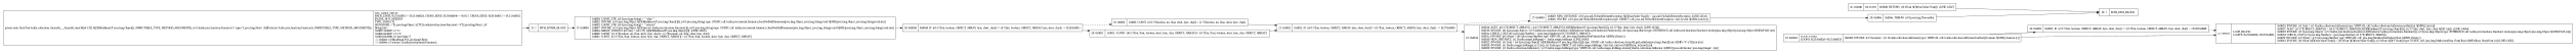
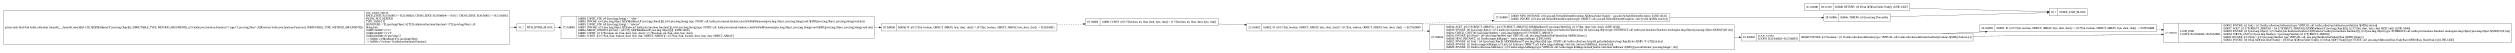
  digraph {
    fontname="Liberation Serif"
    rankdir=LR
    node [fontname="Liberation Serif" shape=record]
    edge [fontname="Liberation Serif"]
    n1 [label="{15\:\ ?|MTH_ENTER_BLOCK\l}"]
    n2 [label="{17\:\ 0x0000|0x0000: CONST_STR  (r0 I:java.lang.String) =  \"\<this\>\" \l0x0002: INVOKE  (r4 I:java.lang.Object A[D('$this$maxOf' java.lang.Object[])]), (r0 I:java.lang.String) type: STATIC call: kotlin.jvm.internal.Intrinsics.checkNotNullParameter(java.lang.Object, java.lang.String):void A[MD:(java.lang.Object, java.lang.String):void (m)]\l0x0005: CONST_STR  (r0 I:java.lang.String) =  \"selector\" \l0x0007: INVOKE  (r5 I:java.lang.Object A[D('selector' kotlin.jvm.functions.Function1)]), (r0 I:java.lang.String) type: STATIC call: kotlin.jvm.internal.Intrinsics.checkNotNullParameter(java.lang.Object, java.lang.String):void A[MD:(java.lang.Object, java.lang.String):void (m)]\l0x000a: ARRAY_LENGTH  (r0 I:int) = (r4 I:??[] A[D('$this$maxOf' java.lang.Object[])])  (LINE:14541)\l0x000b: CONST  (r1 I:??[boolean, int, float, short, byte, char]) = (1 ??[boolean, int, float, short, byte, char]) \l0x000c: CONST  (r2 I:??[int, float, boolean, short, byte, char, OBJECT, ARRAY]) = (0 ??[int, float, boolean, short, byte, char, OBJECT, ARRAY]) \l}"]
    n3 [label="{18\:\ 0x000d|0x000d: IF  (r0 I:??[int, boolean, OBJECT, ARRAY, byte, short, char]) != (0 ??[int, boolean, OBJECT, ARRAY, byte, short, char])  \-\> B:20:0x0011 \l}"]
    n4 [label="{19\:\ 0x000f|0x000f: CONST  (r0 I:??[boolean, int, float, short, byte, char]) = (1 ??[boolean, int, float, short, byte, char]) \l}"]
-   n5 [label="{20\:\ 0x0011|0x0011: CONST  (r0 I:??[int, float, boolean, short, byte, char, OBJECT, ARRAY]) = (0 ??[int, float, boolean, short, byte, char, OBJECT, ARRAY]) \l}"]
    n6 [label="{21\:\ 0x0012|0x0012: IF  (r0 I:??[int, boolean, OBJECT, ARRAY, byte, short, char]) != (0 ??[int, boolean, OBJECT, ARRAY, byte, short, char])  \-\> B:27:0x0049 \l}"]
    n7 [label="{22\:\ 0x0014|0x0014: AGET  (r0 I:??[OBJECT, ARRAY]) = (r4 I:??[OBJECT, ARRAY][] A[D('$this$maxOf' java.lang.Object[])]), (r2 I:??[int, short, byte, char])  (LINE:14542)\l0x0016: INVOKE  (r0 I:java.lang.Object) = (r5 I:kotlin.jvm.functions.Function1 A[D('selector' kotlin.jvm.functions.Function1)]), (r0 I:java.lang.Object) type: INTERFACE call: kotlin.jvm.functions.Function1.invoke(java.lang.Object):java.lang.Object A[MD:(P1):R (m)]\l0x001a: CHECK_CAST (r0 I:java.lang.Number) = (java.lang.Number) (r0 I:??[OBJECT, ARRAY]) \l0x001c: INVOKE  (r0 I:float) = (r0 I:java.lang.Number) type: VIRTUAL call: java.lang.Number.floatValue():float A[MD:():float (c)]\l0x0020: NEW_INSTANCE  (r2 I:kotlin.ranges.IntRange) =  kotlin.ranges.IntRange  (LINE:14543)\l0x0022: INVOKE  (r3 I:int) = (r4 I:java.lang.Object[] A[D('$this$maxOf' java.lang.Object[])]) type: STATIC call: kotlin.collections.ArraysKt.getLastIndex(java.lang.Object[]):int A[MD:\<T\>:(T[]):int (m)]\l0x0026: INVOKE  (r2 I:kotlin.ranges.IntRange), (r1 I:int), (r3 I:int) type: DIRECT call: kotlin.ranges.IntRange.\<init\>(int, int):void A[MD:(int, int):void (m)]\l0x0029: INVOKE  (r1 I:kotlin.collections.IntIterator) = (r2 I:kotlin.ranges.IntRange) type: VIRTUAL call: kotlin.ranges.IntRange.iterator():kotlin.collections.IntIterator A[MD:():java.util.Iterator\<java.lang.Integer\> (m)]\l}"]
    n8 [label="{27\:\ 0x0049|0x0049: NEW_INSTANCE  (r0 I:java.util.NoSuchElementException A[D('maxValue' float)]) =  java.util.NoSuchElementException  (LINE:14541)\l0x004b: INVOKE  (r0 I:java.util.NoSuchElementException) type: DIRECT call: java.util.NoSuchElementException.\<init\>():void A[MD:():void (c)]\l}"]
    n9 [label="{23\:\ 0x002d|LOOP_START\lLOOP:0: B:23:0x002d\-\>B:25:0x0033\l|0x002d: INVOKE  (r2 I:boolean) = (r1 I:kotlin.collections.IntIterator) type: VIRTUAL call: kotlin.collections.IntIterator.hasNext():boolean A[MD:():boolean (c)]\l}"]
    n10 [label="{28\:\ 0x004e|0x004e: THROW  (r0 I:java.lang.Throwable) \l}"]
    n11 [label="{24\:\ 0x0031|0x0031: IF  (r2 I:??[int, boolean, OBJECT, ARRAY, byte, short, char]) == (0 ??[int, boolean, OBJECT, ARRAY, byte, short, char])  \-\> B:29:0x0048 \l}"]
-   n12 [label="{25\:\ 0x0033|LOOP_BLOCK\lLOOP:0: B:23:0x002d\-\>B:25:0x0033\l|0x0033: INVOKE  (r2 I:int) = (r1 I:kotlin.collections.IntIterator) type: VIRTUAL call: kotlin.collections.IntIterator.nextInt():int A[MD:():int (m)]\l0x0037: AGET  (r3 I:??[OBJECT, ARRAY]) = (r4 I:??[OBJECT, ARRAY][] A[D('$this$maxOf' java.lang.Object[])]), (r2 I:??[int, short, byte, char] A[D('i' int)])  (LINE:14544)\l0x0039: INVOKE  (r3 I:java.lang.Object) = (r5 I:kotlin.jvm.functions.Function1 A[D('selector' kotlin.jvm.functions.Function1)]), (r3 I:java.lang.Object) type: INTERFACE call: kotlin.jvm.functions.Function1.invoke(java.lang.Object):java.lang.Object A[MD:(P1):R (m)]\l0x003d: CHECK_CAST (r3 I:java.lang.Number) = (java.lang.Number) (r3 I:??[OBJECT, ARRAY]) \l0x003f: INVOKE  (r3 I:float) = (r3 I:java.lang.Number) type: VIRTUAL call: java.lang.Number.floatValue():float A[MD:():float (c)]\l0x0043: INVOKE  (r0 I:float A[D('maxValue' float)]) = (r0 I:float A[D('maxValue' float)]), (r3 I:float A[D('v' float)]) type: STATIC call: java.lang.Math.max(float, float):float A[MD:(float, float):float (c)] (LINE:14545)\l}"]
+   n12 [label="{25\:\ 0x0033|LOOP_END\lLOOP:0: B:23:0x002d\-\>B:25:0x0033\l|0x0033: INVOKE  (r2 I:int) = (r1 I:kotlin.collections.IntIterator) type: VIRTUAL call: kotlin.collections.IntIterator.nextInt():int A[MD:():int (m)]\l0x0037: AGET  (r3 I:??[OBJECT, ARRAY]) = (r4 I:??[OBJECT, ARRAY][] A[D('$this$maxOf' java.lang.Object[])]), (r2 I:??[int, short, byte, char] A[D('i' int)])  (LINE:14544)\l0x0039: INVOKE  (r3 I:java.lang.Object) = (r5 I:kotlin.jvm.functions.Function1 A[D('selector' kotlin.jvm.functions.Function1)]), (r3 I:java.lang.Object) type: INTERFACE call: kotlin.jvm.functions.Function1.invoke(java.lang.Object):java.lang.Object A[MD:(P1):R (m)]\l0x003d: CHECK_CAST (r3 I:java.lang.Number) = (java.lang.Number) (r3 I:??[OBJECT, ARRAY]) \l0x003f: INVOKE  (r3 I:float) = (r3 I:java.lang.Number) type: VIRTUAL call: java.lang.Number.floatValue():float A[MD:():float (c)]\l0x0043: INVOKE  (r0 I:float A[D('maxValue' float)]) = (r0 I:float A[D('maxValue' float)]), (r3 I:float A[D('v' float)]) type: STATIC call: java.lang.Math.max(float, float):float A[MD:(float, float):float (c)] (LINE:14545)\l}"]
    n13 [label="{26\:\ 0x0048|RETURN\l|0x0048: RETURN  (r0 I:float A[D('maxValue' float)])  (LINE:14547)\l}"]
-   n14 [label="{16\:\ ?|MTH_EXIT_BLOCK\l}"]
+   n14 [label="{16\:\ ?|STATIC_EXIT_BLOCK\l}"]
    n15 [label="{private static final float kotlin.collections.ArraysKt___ArraysKt.maxOf((r4 I:T[] A[D('$this$maxOf' java.lang.Object[]), IMMUTABLE_TYPE, METHOD_ARGUMENT]), (r5 I:kotlin.jvm.functions.Function1\<? super T, java.lang.Float\> A[D('selector' kotlin.jvm.functions.Function1), IMMUTABLE_TYPE, METHOD_ARGUMENT]))  | USE_LINES_HINTS\lBACK_EDGE: B:25:0x0033 \-\> B:23:0x002d, CROSS_EDGE: B:28:0x004e \-\> B:16:?, CROSS_EDGE: B:20:0x0011 \-\> B:21:0x0012\lINLINE_NOT_NEEDED\lTYPE_VARS: [T]\lSIGNATURE: \<T:Ljava\/lang\/Object;\>([TT;Lkotlin\/jvm\/functions\/Function1\<\-TT;Ljava\/lang\/Float;\>;)F\lDebug Info:\l  0x0037\-0x0047: r2 'i' I\l  0x0043\-0x0047: r3 'v' F\l  0x0020\-0x0049: r0 'maxValue' F\l  \-1 \-0x004e: r4 '$this$maxOf' [Ljava\/lang\/Object;\l  \-1 \-0x004e: r5 'selector' Lkotlin\/jvm\/functions\/Function1;\l}"]
    n1 -> n2
    n2 -> n3
    n3 -> n4 [style=dashed]
-   n3 -> n5
    n4 -> n6
-   n5 -> n6
    n6 -> n7 [style=dashed]
    n6 -> n8 [style=dashed]
+   n7 -> n9
    n8 -> n10
    n9 -> n11
    n9 -> n12
    n10 -> n14
    n11 -> n12 [style=dashed]
    n13 -> n14
    n15 -> n1
  }
